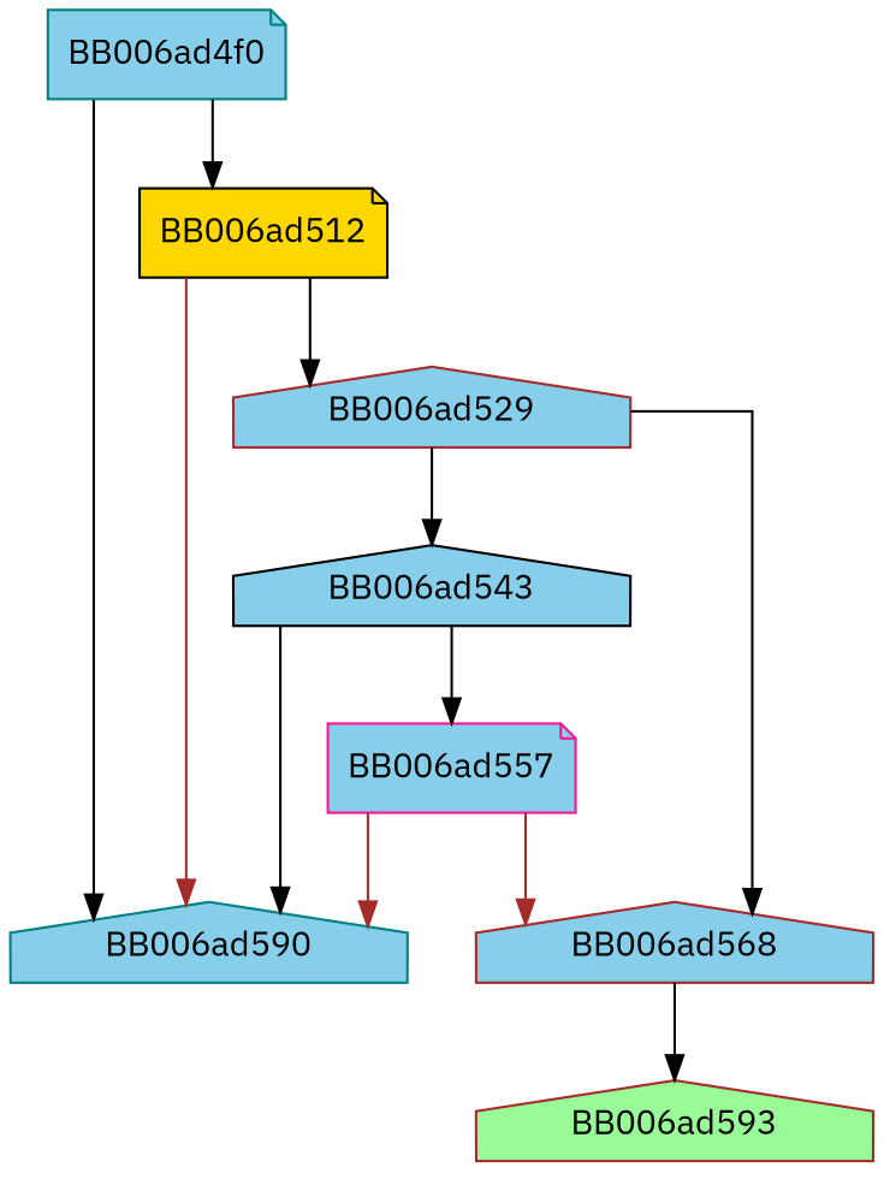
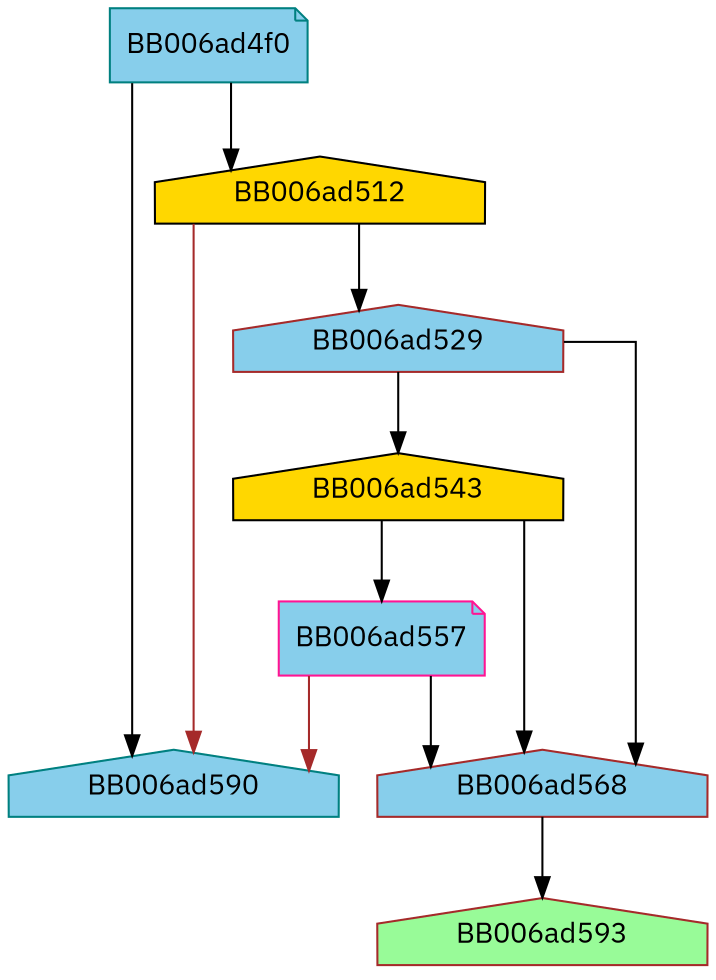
  digraph {
    fontname="IBM Plex Sans"
    splines=ortho
    node [color=brown fillcolor=skyblue fontname="IBM Plex Sans" shape=house style=filled]
    edge [color=black fontname="IBM Plex Sans"]
    BB006ad4f0 [color=teal shape=note]
    BB006ad590 [color=teal]
-   BB006ad512 [color=black fillcolor=gold shape=note]
+   BB006ad512 [color=black fillcolor=gold]
    BB006ad529
    BB006ad593 [fillcolor=palegreen]
    BB006ad568
-   BB006ad543 [color=black]
+   BB006ad543 [color=black fillcolor=gold]
    BB006ad557 [color=deeppink shape=note]
    BB006ad4f0 -> BB006ad590
    BB006ad4f0 -> BB006ad512
    BB006ad512 -> BB006ad590 [color=brown]
    BB006ad512 -> BB006ad529
    BB006ad529 -> BB006ad568
    BB006ad529 -> BB006ad543
    BB006ad568 -> BB006ad593
-   BB006ad543 -> BB006ad590
+   BB006ad543 -> BB006ad568
    BB006ad543 -> BB006ad557
    BB006ad557 -> BB006ad590 [color=brown]
-   BB006ad557 -> BB006ad568 [color=brown]
+   BB006ad557 -> BB006ad568
  }
